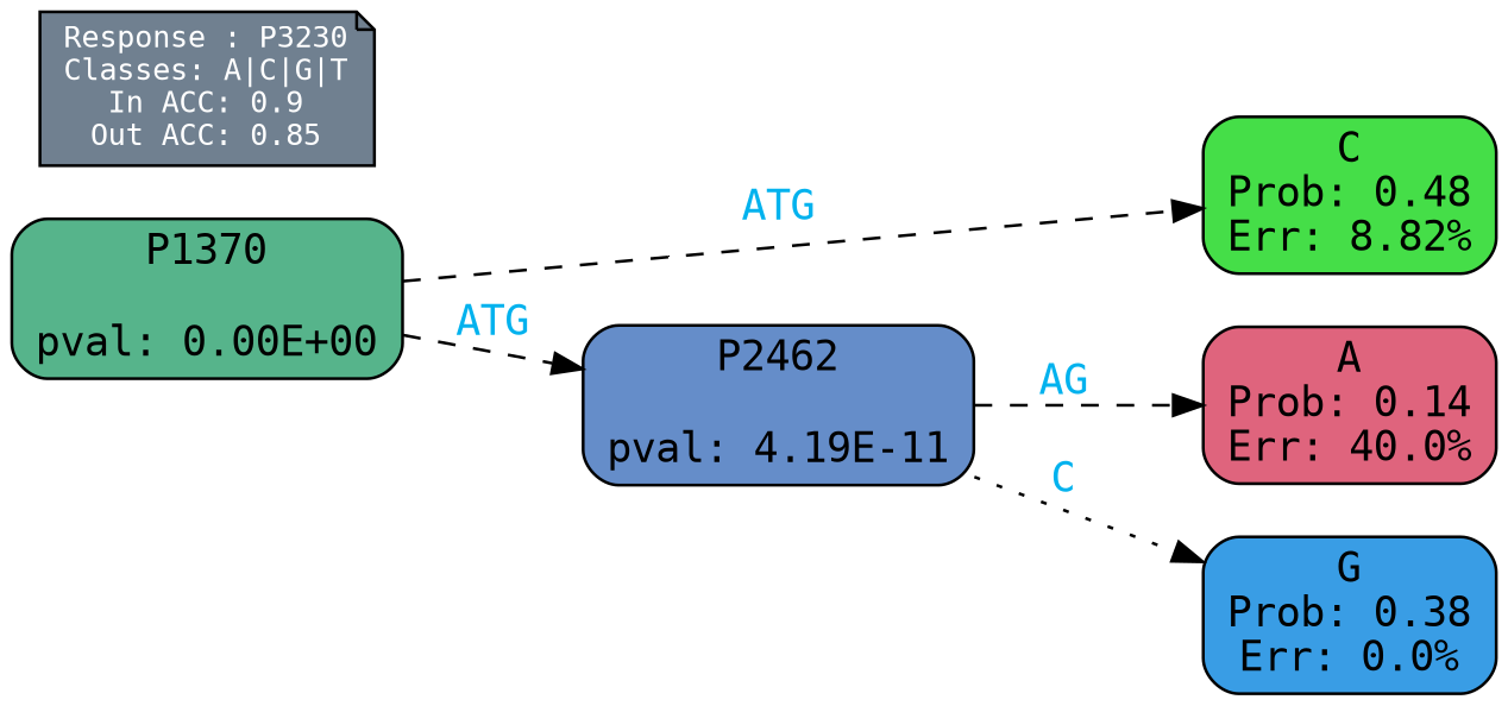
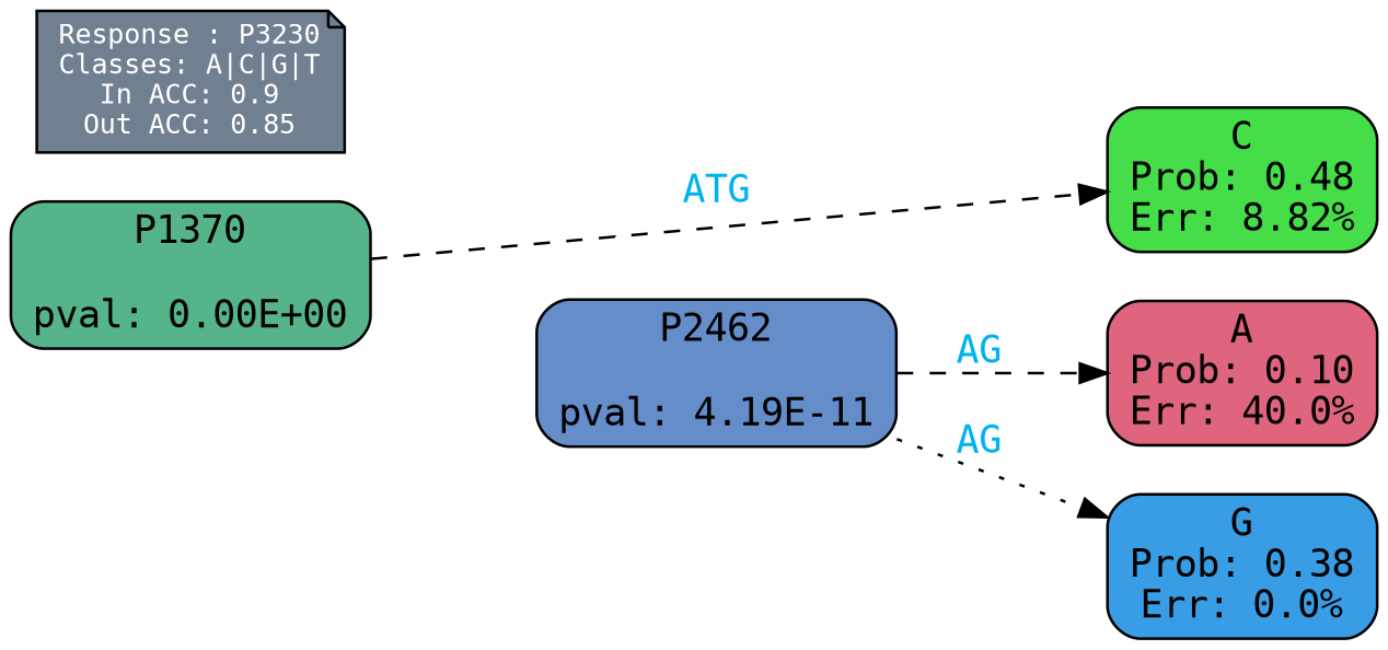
  digraph {
    fontname="DejaVu Sans Mono"
    rankdir=LR
    ranksep=equally
    splines=polylines
    node [color=black fontname="DejaVu Sans Mono" shape=box style="filled, rounded"]
    edge [fontcolor=deepskyblue2 fontname="DejaVu Sans Mono" style=dashed]
-   n1 [fillcolor="#df647d" label="A\nProb: 0.14\nErr: 40.0%"]
+   n1 [fillcolor="#df647d" label="A\nProb: 0.10\nErr: 40.0%"]
    n2 [fillcolor="#399de5" label="G\nProb: 0.38\nErr: 0.0%"]
    n3 [fillcolor="#45de48" label="C\nProb: 0.48\nErr: 8.82%"]
    n4 [align=left fillcolor=slategray fontcolor=white fontsize=10 label="Response : P3230\nClasses: A|C|G|T\nIn ACC: 0.9\nOut ACC: 0.85\n" shape=note style=filled]
    n5 [fillcolor="#56b48b" label="P1370\n\npval: 0.00E+00"]
    n6 [fillcolor="#658dc9" label="P2462\n\npval: 4.19E-11"]
    subgraph sub_1 {
      rank=same
      n1
      n2
      n3
    }
    subgraph sub_2 {
      rank=same
      n4
      n5
    }
    n5 -> n3 [label=ATG]
-   n5 -> n6 [label=ATG]
    n6 -> n1 [label=AG]
-   n6 -> n2 [label=C style=dotted]
+   n6 -> n2 [label=AG style=dotted]
  }
